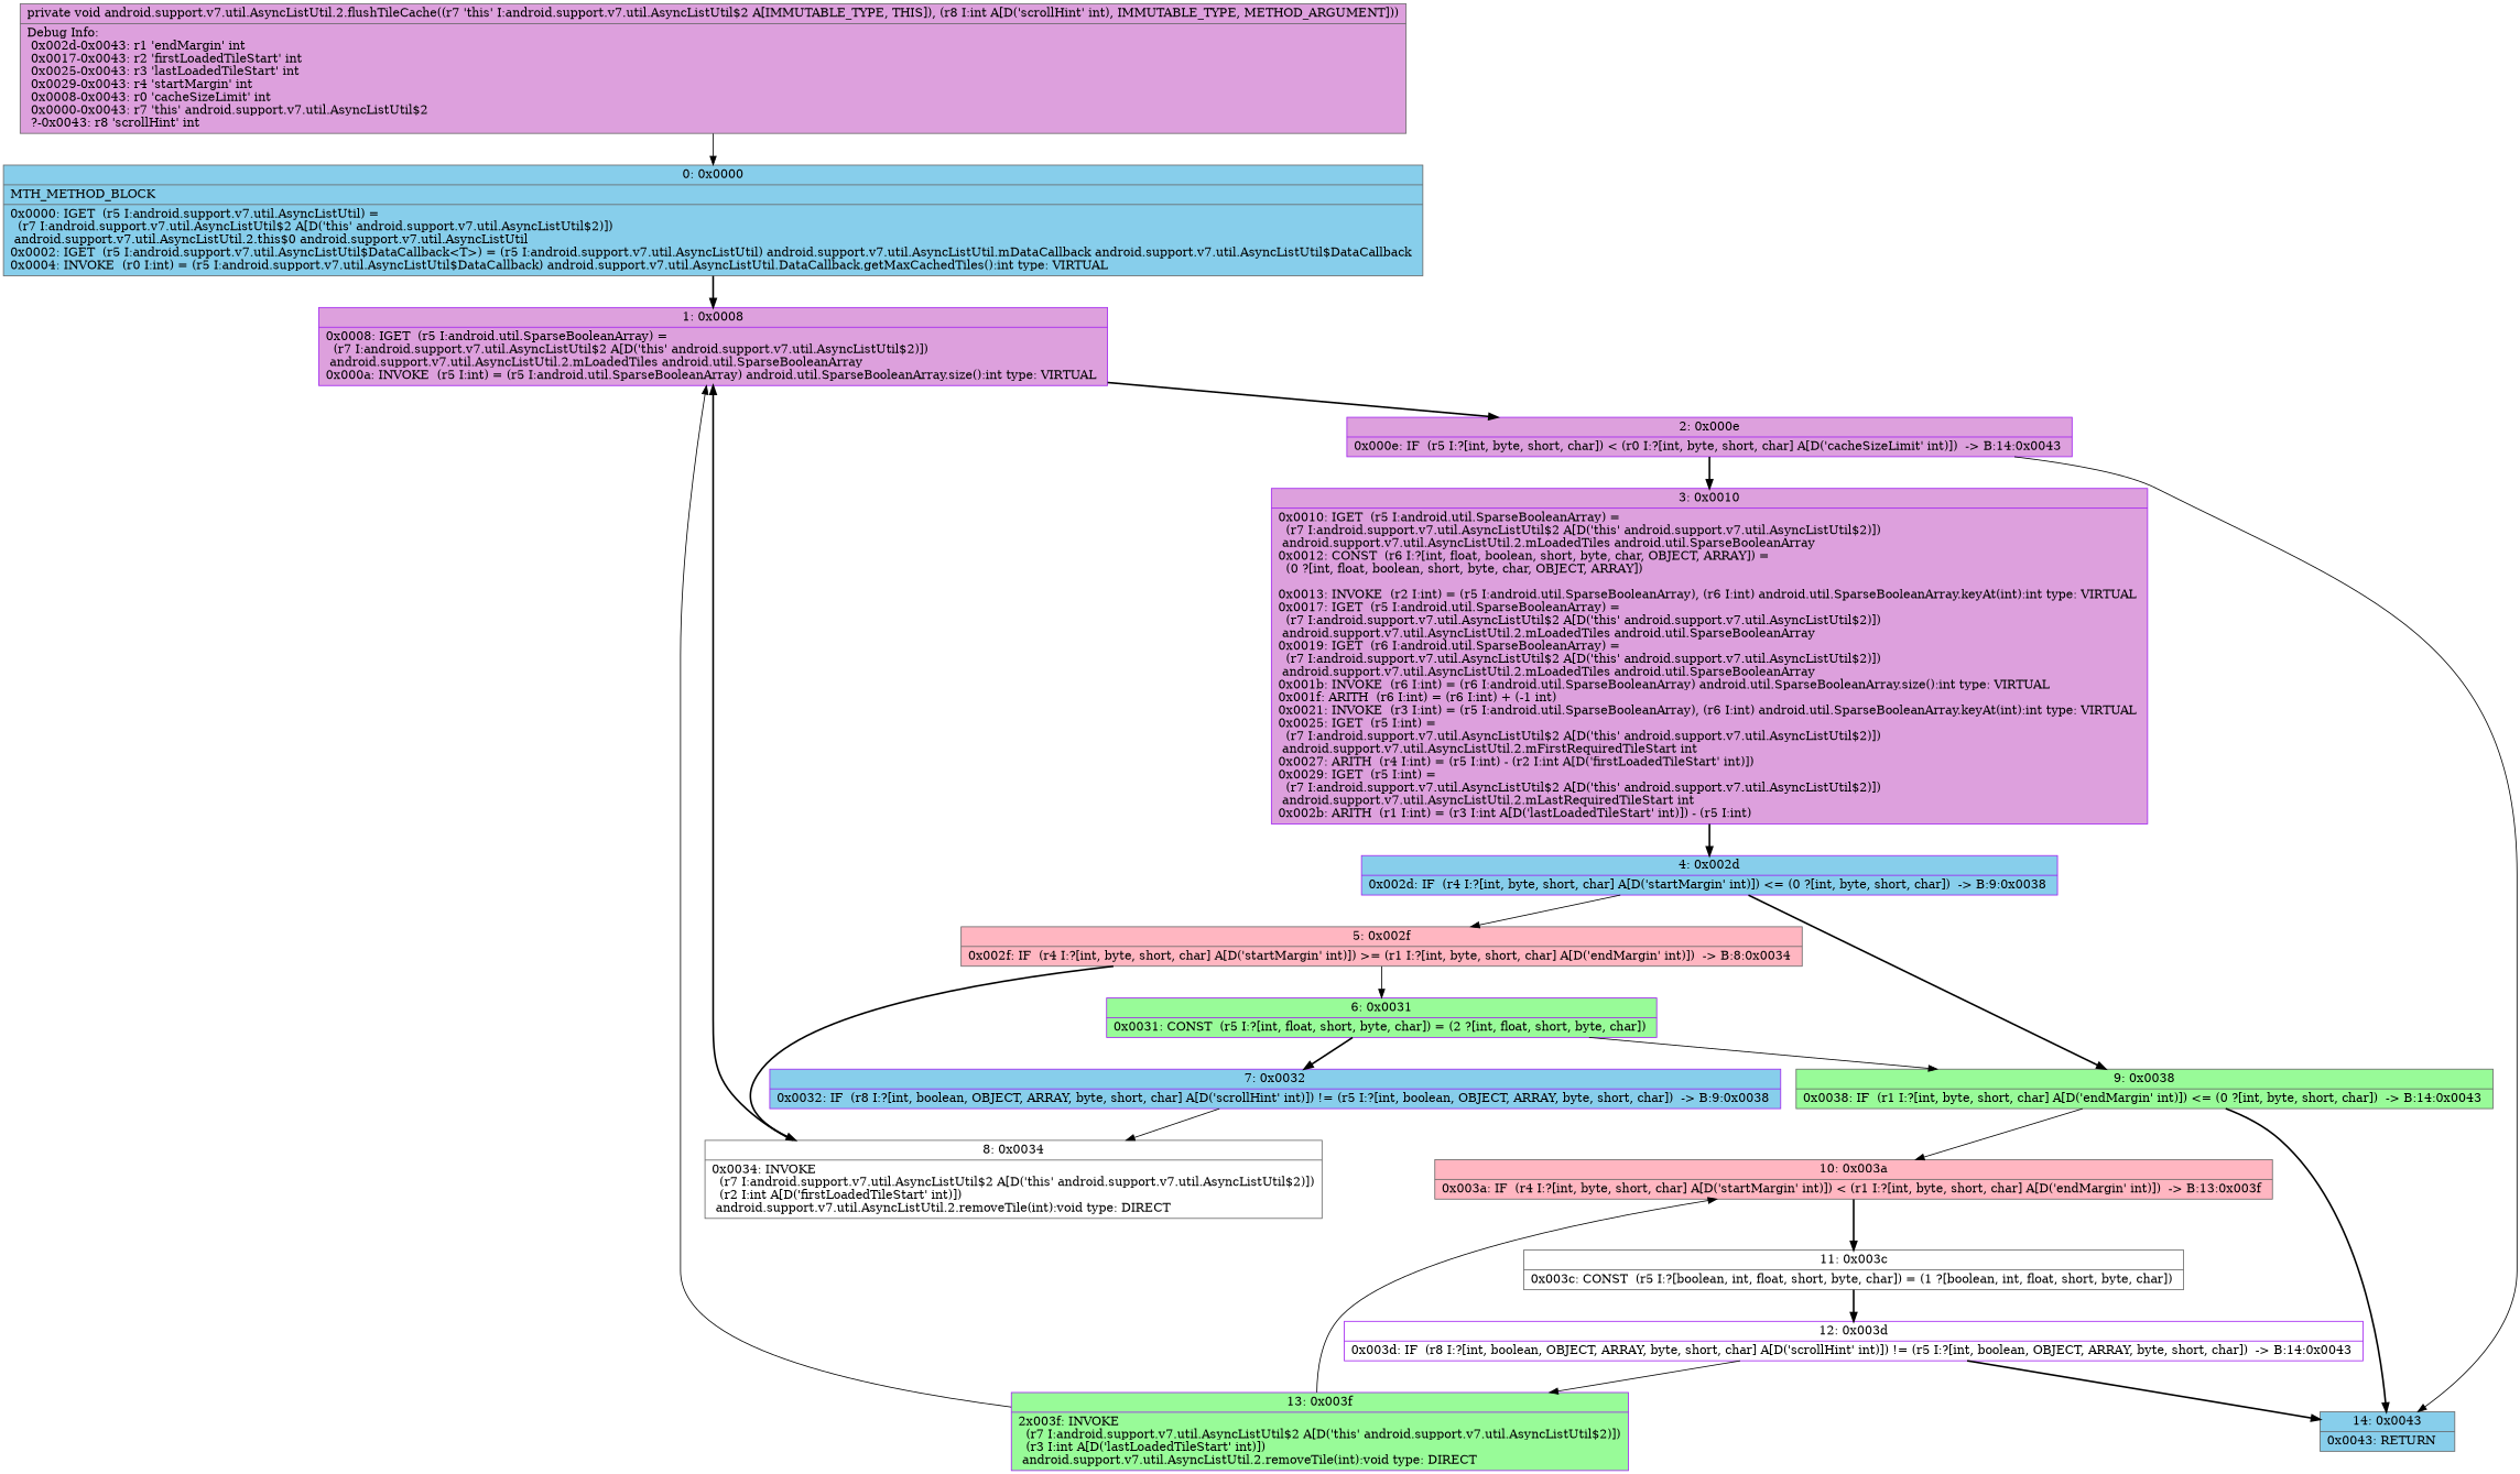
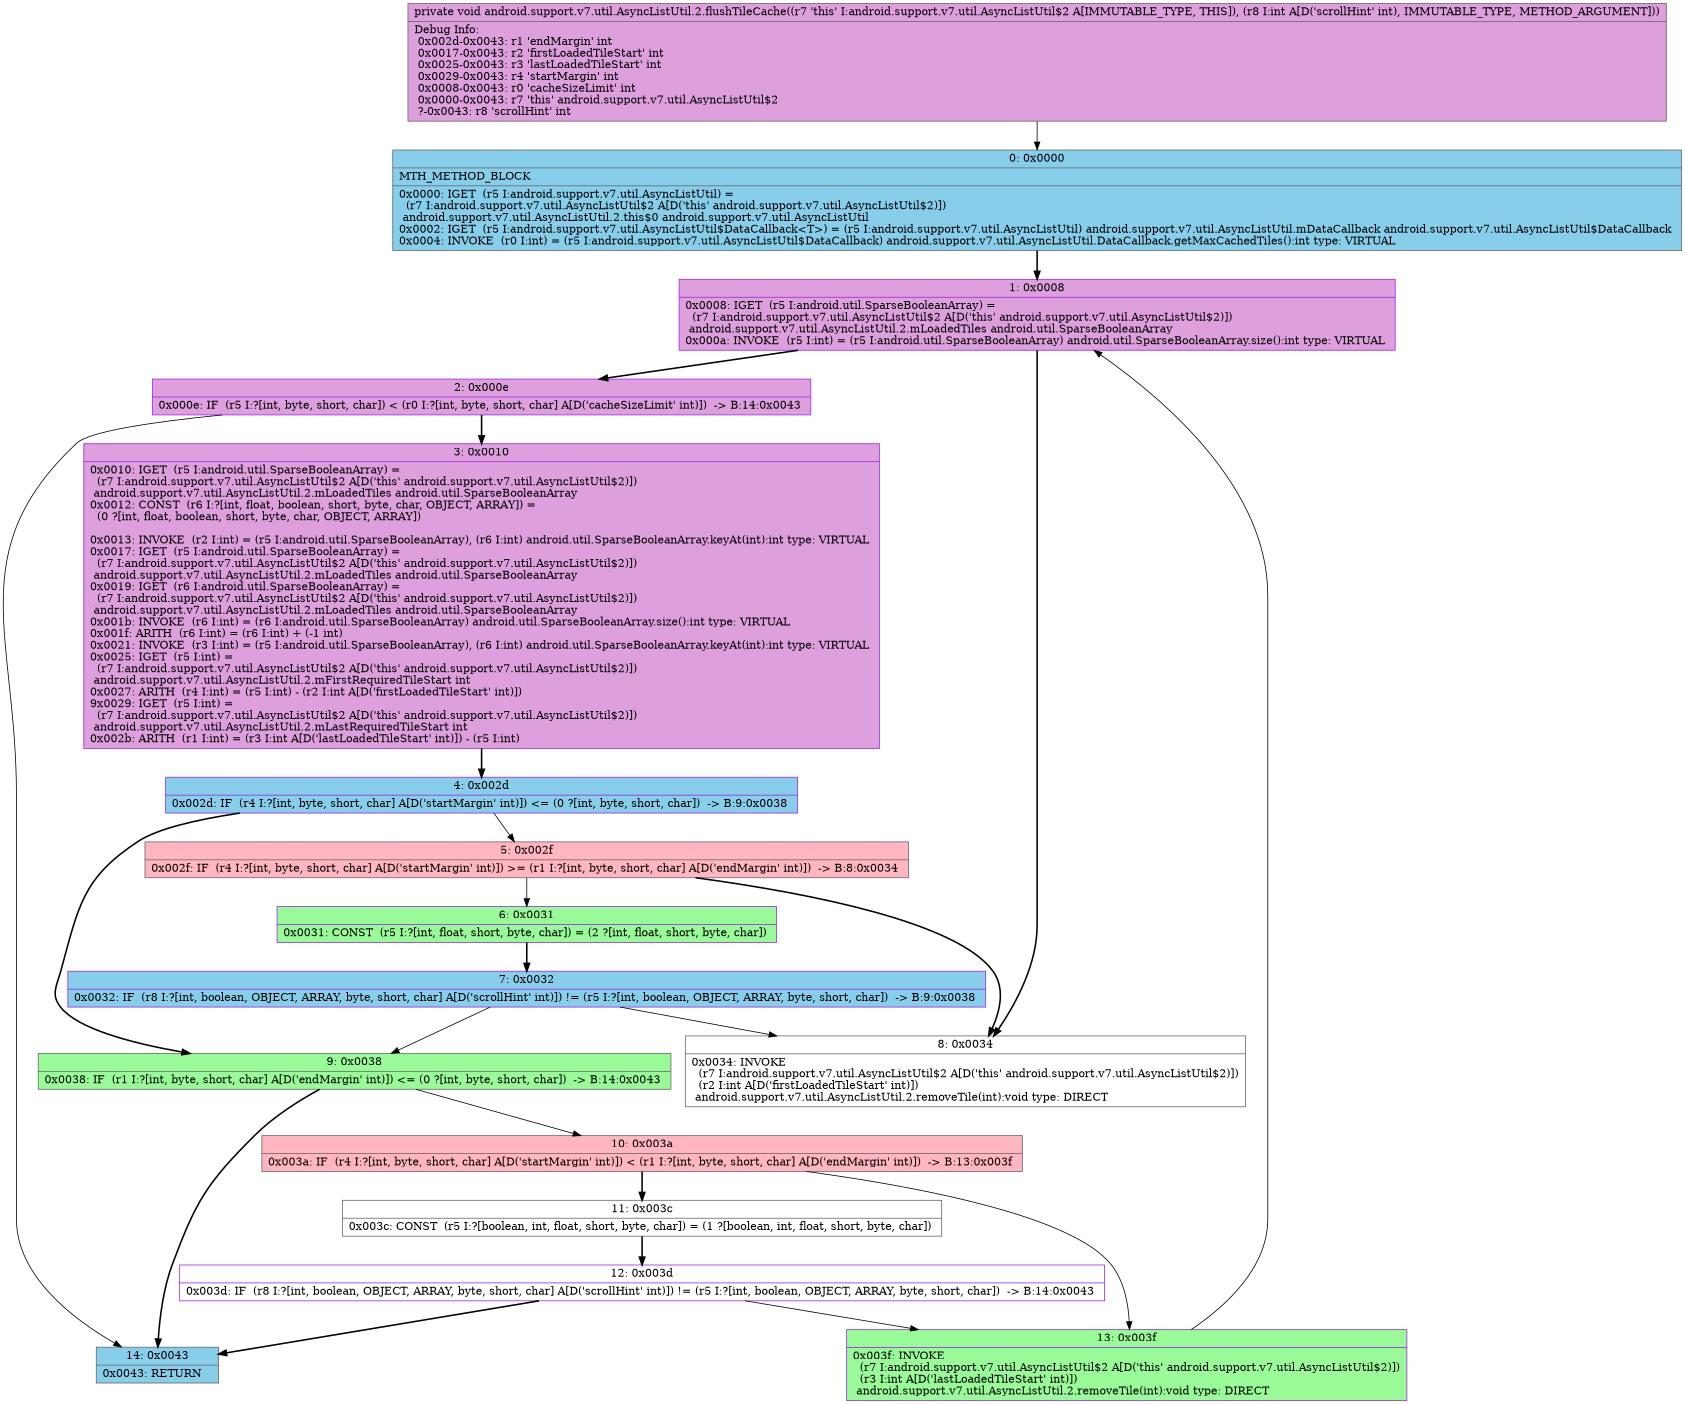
  digraph {
    node [color=gray40 fillcolor=skyblue shape=record style=filled]
    edge [style=bold]
    n1 [label="{0\:\ 0x0000|MTH_METHOD_BLOCK\l|0x0000: IGET  (r5 I:android.support.v7.util.AsyncListUtil) = \l  (r7 I:android.support.v7.util.AsyncListUtil$2 A[D('this' android.support.v7.util.AsyncListUtil$2)])\l android.support.v7.util.AsyncListUtil.2.this$0 android.support.v7.util.AsyncListUtil \l0x0002: IGET  (r5 I:android.support.v7.util.AsyncListUtil$DataCallback\<T\>) = (r5 I:android.support.v7.util.AsyncListUtil) android.support.v7.util.AsyncListUtil.mDataCallback android.support.v7.util.AsyncListUtil$DataCallback \l0x0004: INVOKE  (r0 I:int) = (r5 I:android.support.v7.util.AsyncListUtil$DataCallback) android.support.v7.util.AsyncListUtil.DataCallback.getMaxCachedTiles():int type: VIRTUAL \l}"]
    n2 [color=purple fillcolor=plum label="{1\:\ 0x0008|0x0008: IGET  (r5 I:android.util.SparseBooleanArray) = \l  (r7 I:android.support.v7.util.AsyncListUtil$2 A[D('this' android.support.v7.util.AsyncListUtil$2)])\l android.support.v7.util.AsyncListUtil.2.mLoadedTiles android.util.SparseBooleanArray \l0x000a: INVOKE  (r5 I:int) = (r5 I:android.util.SparseBooleanArray) android.util.SparseBooleanArray.size():int type: VIRTUAL \l}"]
    n3 [color=purple fillcolor=plum label="{2\:\ 0x000e|0x000e: IF  (r5 I:?[int, byte, short, char]) \< (r0 I:?[int, byte, short, char] A[D('cacheSizeLimit' int)])  \-\> B:14:0x0043 \l}"]
-   n4 [color=purple fillcolor=plum label="{3\:\ 0x0010|0x0010: IGET  (r5 I:android.util.SparseBooleanArray) = \l  (r7 I:android.support.v7.util.AsyncListUtil$2 A[D('this' android.support.v7.util.AsyncListUtil$2)])\l android.support.v7.util.AsyncListUtil.2.mLoadedTiles android.util.SparseBooleanArray \l0x0012: CONST  (r6 I:?[int, float, boolean, short, byte, char, OBJECT, ARRAY]) = \l  (0 ?[int, float, boolean, short, byte, char, OBJECT, ARRAY])\l \l0x0013: INVOKE  (r2 I:int) = (r5 I:android.util.SparseBooleanArray), (r6 I:int) android.util.SparseBooleanArray.keyAt(int):int type: VIRTUAL \l0x0017: IGET  (r5 I:android.util.SparseBooleanArray) = \l  (r7 I:android.support.v7.util.AsyncListUtil$2 A[D('this' android.support.v7.util.AsyncListUtil$2)])\l android.support.v7.util.AsyncListUtil.2.mLoadedTiles android.util.SparseBooleanArray \l0x0019: IGET  (r6 I:android.util.SparseBooleanArray) = \l  (r7 I:android.support.v7.util.AsyncListUtil$2 A[D('this' android.support.v7.util.AsyncListUtil$2)])\l android.support.v7.util.AsyncListUtil.2.mLoadedTiles android.util.SparseBooleanArray \l0x001b: INVOKE  (r6 I:int) = (r6 I:android.util.SparseBooleanArray) android.util.SparseBooleanArray.size():int type: VIRTUAL \l0x001f: ARITH  (r6 I:int) = (r6 I:int) + (\-1 int) \l0x0021: INVOKE  (r3 I:int) = (r5 I:android.util.SparseBooleanArray), (r6 I:int) android.util.SparseBooleanArray.keyAt(int):int type: VIRTUAL \l0x0025: IGET  (r5 I:int) = \l  (r7 I:android.support.v7.util.AsyncListUtil$2 A[D('this' android.support.v7.util.AsyncListUtil$2)])\l android.support.v7.util.AsyncListUtil.2.mFirstRequiredTileStart int \l0x0027: ARITH  (r4 I:int) = (r5 I:int) \- (r2 I:int A[D('firstLoadedTileStart' int)]) \l0x0029: IGET  (r5 I:int) = \l  (r7 I:android.support.v7.util.AsyncListUtil$2 A[D('this' android.support.v7.util.AsyncListUtil$2)])\l android.support.v7.util.AsyncListUtil.2.mLastRequiredTileStart int \l0x002b: ARITH  (r1 I:int) = (r3 I:int A[D('lastLoadedTileStart' int)]) \- (r5 I:int) \l}"]
+   n4 [color=purple fillcolor=plum label="{3\:\ 0x0010|0x0010: IGET  (r5 I:android.util.SparseBooleanArray) = \l  (r7 I:android.support.v7.util.AsyncListUtil$2 A[D('this' android.support.v7.util.AsyncListUtil$2)])\l android.support.v7.util.AsyncListUtil.2.mLoadedTiles android.util.SparseBooleanArray \l0x0012: CONST  (r6 I:?[int, float, boolean, short, byte, char, OBJECT, ARRAY]) = \l  (0 ?[int, float, boolean, short, byte, char, OBJECT, ARRAY])\l \l0x0013: INVOKE  (r2 I:int) = (r5 I:android.util.SparseBooleanArray), (r6 I:int) android.util.SparseBooleanArray.keyAt(int):int type: VIRTUAL \l0x0017: IGET  (r5 I:android.util.SparseBooleanArray) = \l  (r7 I:android.support.v7.util.AsyncListUtil$2 A[D('this' android.support.v7.util.AsyncListUtil$2)])\l android.support.v7.util.AsyncListUtil.2.mLoadedTiles android.util.SparseBooleanArray \l0x0019: IGET  (r6 I:android.util.SparseBooleanArray) = \l  (r7 I:android.support.v7.util.AsyncListUtil$2 A[D('this' android.support.v7.util.AsyncListUtil$2)])\l android.support.v7.util.AsyncListUtil.2.mLoadedTiles android.util.SparseBooleanArray \l0x001b: INVOKE  (r6 I:int) = (r6 I:android.util.SparseBooleanArray) android.util.SparseBooleanArray.size():int type: VIRTUAL \l0x001f: ARITH  (r6 I:int) = (r6 I:int) + (\-1 int) \l0x0021: INVOKE  (r3 I:int) = (r5 I:android.util.SparseBooleanArray), (r6 I:int) android.util.SparseBooleanArray.keyAt(int):int type: VIRTUAL \l0x0025: IGET  (r5 I:int) = \l  (r7 I:android.support.v7.util.AsyncListUtil$2 A[D('this' android.support.v7.util.AsyncListUtil$2)])\l android.support.v7.util.AsyncListUtil.2.mFirstRequiredTileStart int \l0x0027: ARITH  (r4 I:int) = (r5 I:int) \- (r2 I:int A[D('firstLoadedTileStart' int)]) \l9x0029: IGET  (r5 I:int) = \l  (r7 I:android.support.v7.util.AsyncListUtil$2 A[D('this' android.support.v7.util.AsyncListUtil$2)])\l android.support.v7.util.AsyncListUtil.2.mLastRequiredTileStart int \l0x002b: ARITH  (r1 I:int) = (r3 I:int A[D('lastLoadedTileStart' int)]) \- (r5 I:int) \l}"]
    n5 [label="{14\:\ 0x0043|0x0043: RETURN   \l}"]
    n6 [color=purple label="{4\:\ 0x002d|0x002d: IF  (r4 I:?[int, byte, short, char] A[D('startMargin' int)]) \<= (0 ?[int, byte, short, char])  \-\> B:9:0x0038 \l}"]
    n7 [fillcolor=lightpink label="{5\:\ 0x002f|0x002f: IF  (r4 I:?[int, byte, short, char] A[D('startMargin' int)]) \>= (r1 I:?[int, byte, short, char] A[D('endMargin' int)])  \-\> B:8:0x0034 \l}"]
    n8 [fillcolor=palegreen label="{9\:\ 0x0038|0x0038: IF  (r1 I:?[int, byte, short, char] A[D('endMargin' int)]) \<= (0 ?[int, byte, short, char])  \-\> B:14:0x0043 \l}"]
    n9 [color=purple fillcolor=palegreen label="{6\:\ 0x0031|0x0031: CONST  (r5 I:?[int, float, short, byte, char]) = (2 ?[int, float, short, byte, char]) \l}"]
    n10 [fillcolor=white label="{8\:\ 0x0034|0x0034: INVOKE  \l  (r7 I:android.support.v7.util.AsyncListUtil$2 A[D('this' android.support.v7.util.AsyncListUtil$2)])\l  (r2 I:int A[D('firstLoadedTileStart' int)])\l android.support.v7.util.AsyncListUtil.2.removeTile(int):void type: DIRECT \l}"]
    n11 [fillcolor=lightpink label="{10\:\ 0x003a|0x003a: IF  (r4 I:?[int, byte, short, char] A[D('startMargin' int)]) \< (r1 I:?[int, byte, short, char] A[D('endMargin' int)])  \-\> B:13:0x003f \l}"]
    n12 [color=purple label="{7\:\ 0x0032|0x0032: IF  (r8 I:?[int, boolean, OBJECT, ARRAY, byte, short, char] A[D('scrollHint' int)]) != (r5 I:?[int, boolean, OBJECT, ARRAY, byte, short, char])  \-\> B:9:0x0038 \l}"]
    n13 [fillcolor=white label="{11\:\ 0x003c|0x003c: CONST  (r5 I:?[boolean, int, float, short, byte, char]) = (1 ?[boolean, int, float, short, byte, char]) \l}"]
-   n14 [color=purple fillcolor=palegreen label="{13\:\ 0x003f|2x003f: INVOKE  \l  (r7 I:android.support.v7.util.AsyncListUtil$2 A[D('this' android.support.v7.util.AsyncListUtil$2)])\l  (r3 I:int A[D('lastLoadedTileStart' int)])\l android.support.v7.util.AsyncListUtil.2.removeTile(int):void type: DIRECT \l}"]
+   n14 [color=purple fillcolor=palegreen label="{13\:\ 0x003f|0x003f: INVOKE  \l  (r7 I:android.support.v7.util.AsyncListUtil$2 A[D('this' android.support.v7.util.AsyncListUtil$2)])\l  (r3 I:int A[D('lastLoadedTileStart' int)])\l android.support.v7.util.AsyncListUtil.2.removeTile(int):void type: DIRECT \l}"]
    n15 [color=purple fillcolor=white label="{12\:\ 0x003d|0x003d: IF  (r8 I:?[int, boolean, OBJECT, ARRAY, byte, short, char] A[D('scrollHint' int)]) != (r5 I:?[int, boolean, OBJECT, ARRAY, byte, short, char])  \-\> B:14:0x0043 \l}"]
    n16 [fillcolor=plum label="{private void android.support.v7.util.AsyncListUtil.2.flushTileCache((r7 'this' I:android.support.v7.util.AsyncListUtil$2 A[IMMUTABLE_TYPE, THIS]), (r8 I:int A[D('scrollHint' int), IMMUTABLE_TYPE, METHOD_ARGUMENT]))  | Debug Info:\l  0x002d\-0x0043: r1 'endMargin' int\l  0x0017\-0x0043: r2 'firstLoadedTileStart' int\l  0x0025\-0x0043: r3 'lastLoadedTileStart' int\l  0x0029\-0x0043: r4 'startMargin' int\l  0x0008\-0x0043: r0 'cacheSizeLimit' int\l  0x0000\-0x0043: r7 'this' android.support.v7.util.AsyncListUtil$2\l  ?\-0x0043: r8 'scrollHint' int\l}"]
    n1 -> n2
    n2 -> n3
    n3 -> n4
    n3 -> n5 [style=solid]
    n4 -> n6
    n6 -> n7 [style=solid]
    n6 -> n8
    n7 -> n9 [style=solid]
    n7 -> n10
    n8 -> n5
    n8 -> n11 [style=solid]
    n9 -> n12
-   n10 -> n2
+   n2 -> n10
    n11 -> n13
-   n14 -> n11 [style=solid]
-   n9 -> n8 [style=solid]
+   n11 -> n14 [style=solid]
+   n12 -> n8 [style=solid]
    n12 -> n10 [style=solid]
    n13 -> n15
    n14 -> n2 [style=solid]
    n15 -> n5
    n15 -> n14 [style=solid]
    n16 -> n1 [style=solid]
  }
